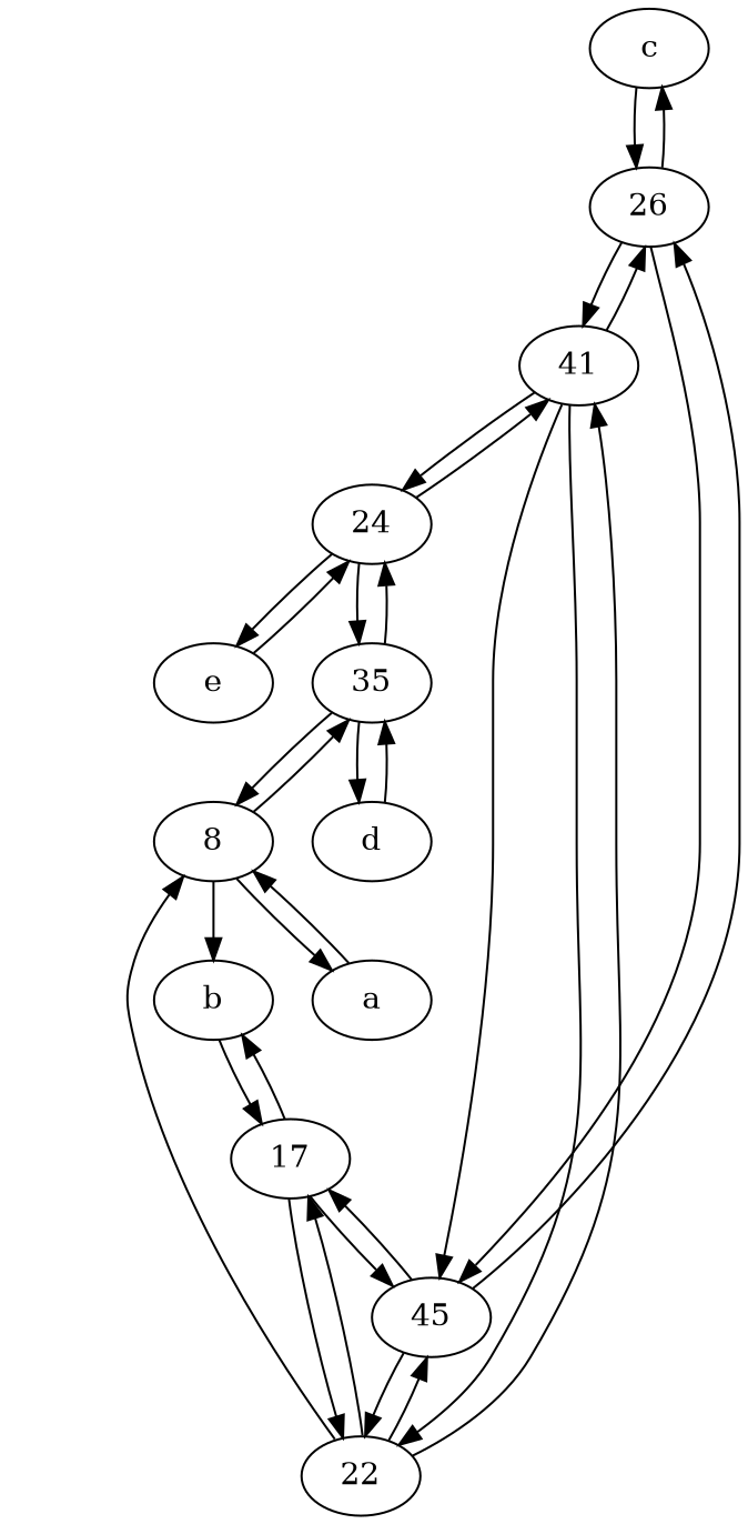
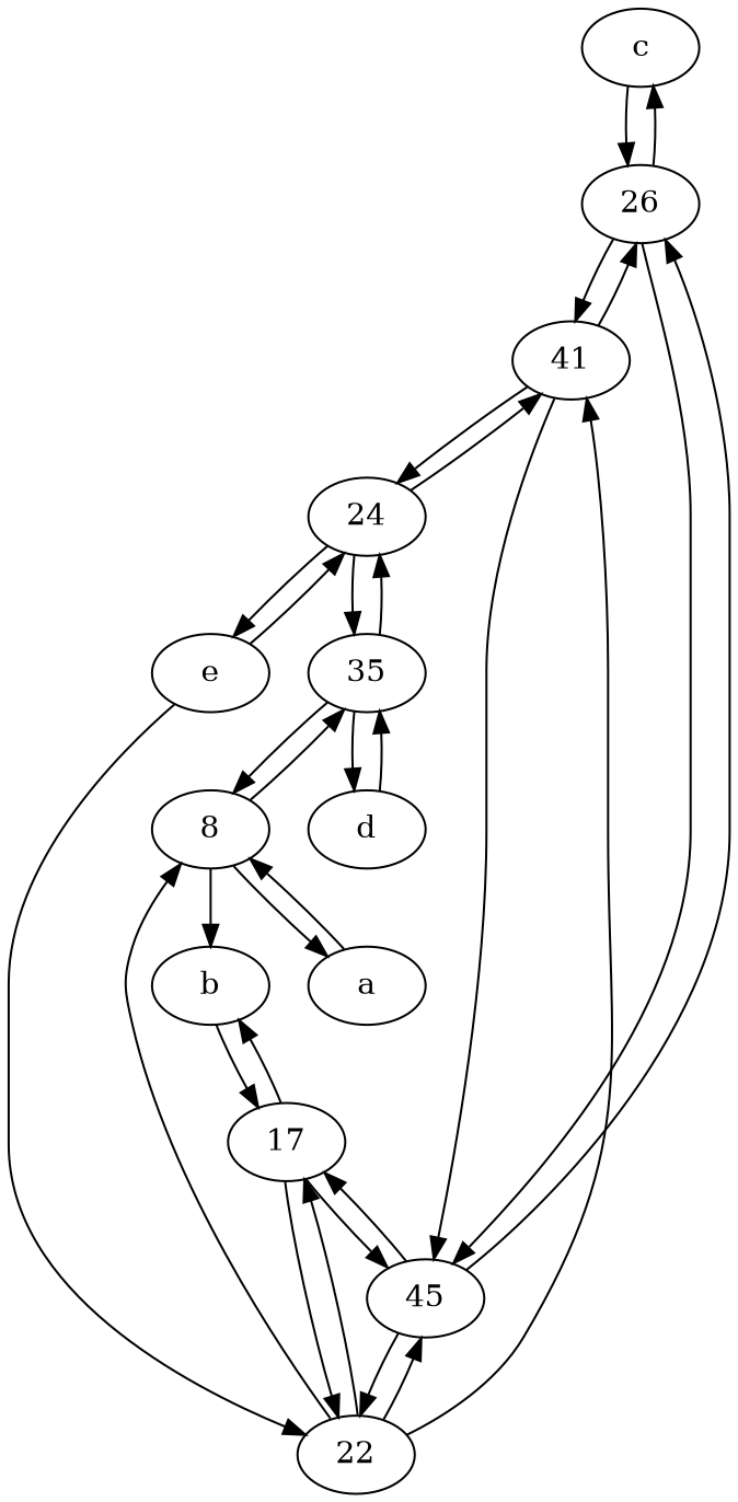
  digraph {
    c
    26
    45
    41
    b
    17
    22
    8
    n9 [label=24]
    e
    35
    d
    a
    c -> 26
    26 -> c
    26 -> 45
    26 -> 41
    45 -> 26
    45 -> 17
    45 -> 22
    41 -> 26
    41 -> 45
-   41 -> 22
+   e -> 22
    41 -> n9
    b -> 17
    17 -> 45
    17 -> b
    17 -> 22
    22 -> 45
    22 -> 41
    22 -> 17
    22 -> 8
    8 -> b
    8 -> 35
    8 -> a
    n9 -> 41
    n9 -> e
    n9 -> 35
    e -> n9
    35 -> 8
    35 -> n9
    35 -> d
    d -> 35
    a -> 8
  }
